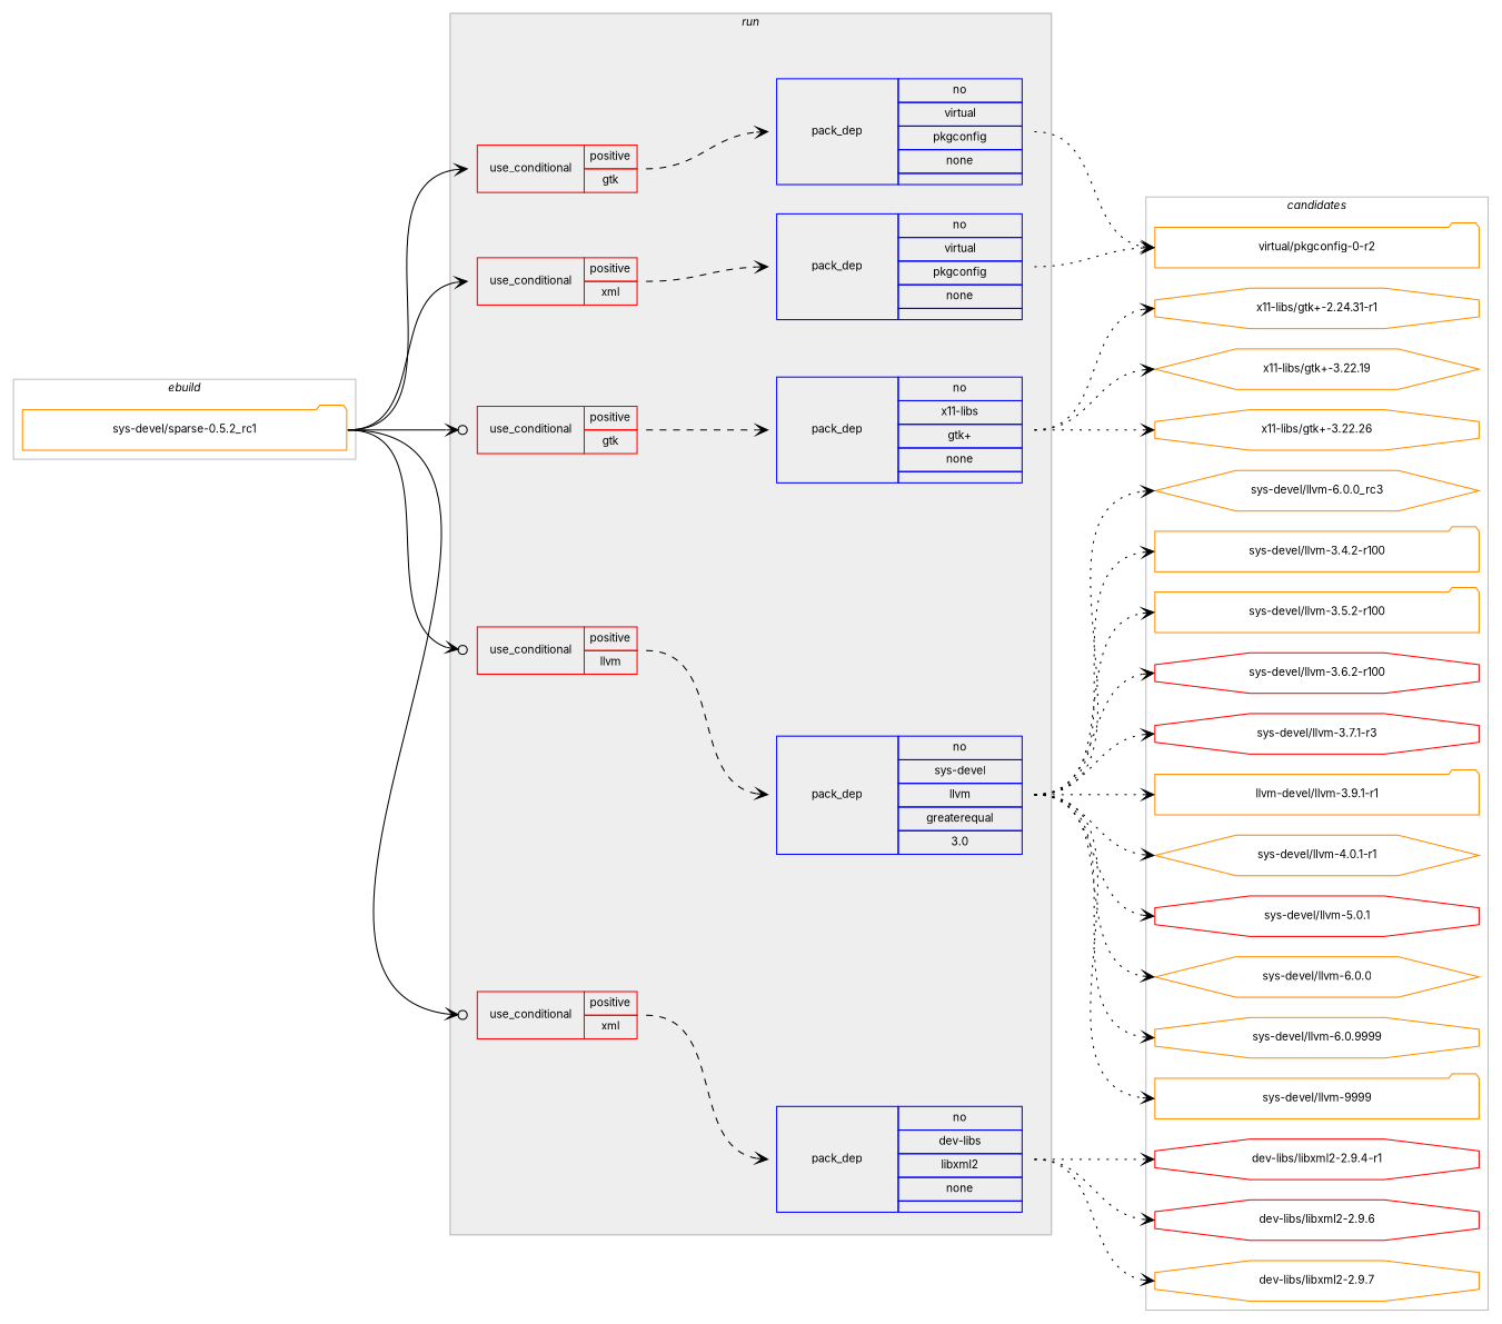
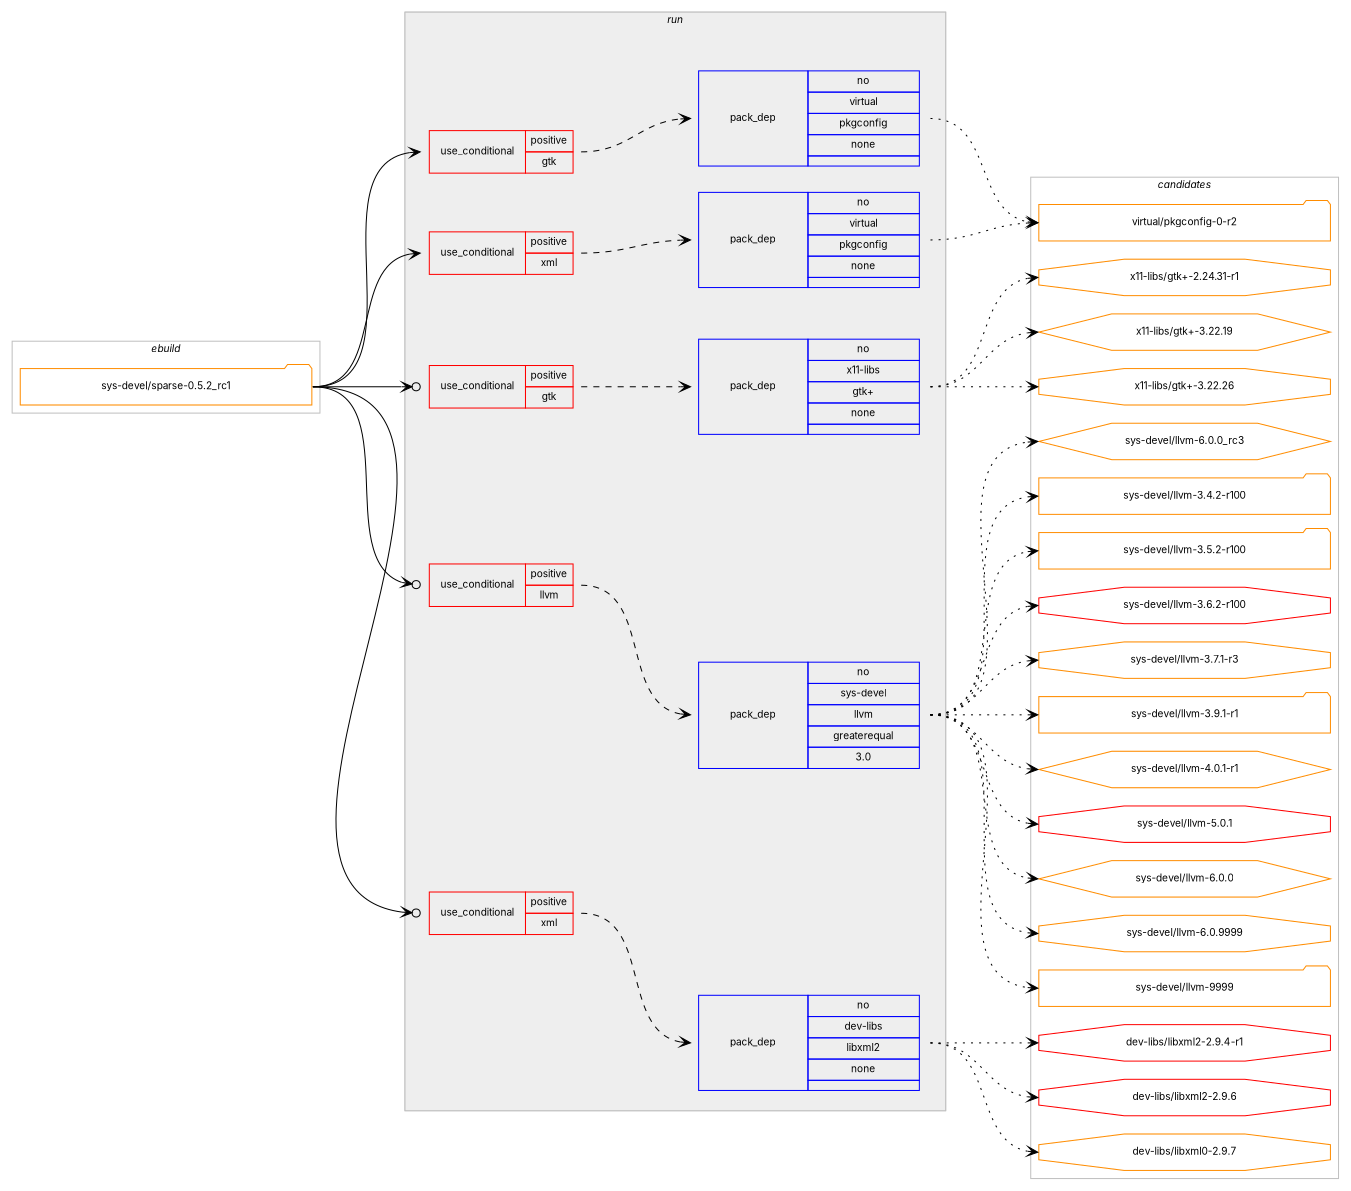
  digraph {
    compound=true
    concentrate=true
    fontname=Inter
    fontsize=10
    newrank=true
    rankdir=LR
    ranksep=1.5
    node [color=darkorange fontname=Inter fontsize=10 shape=none]
    edge [arrowhead=vee fontname=Inter headport=w style=dotted tailport=e weight=100]
    n1 [label="sys-devel/sparse-0.5.2_rc1" shape=folder width=4]
    n2 [color=blue label=<<TABLE BORDER="0" CELLBORDER="1" CELLSPACING="0" CELLPADDING="4" WIDTH="220"><TR><TD ROWSPAN="6" CELLPADDING="30">pack_dep</TD></TR><TR><TD WIDTH="110">no</TD></TR><TR><TD>virtual</TD></TR><TR><TD>pkgconfig</TD></TR><TR><TD>none</TD></TR><TR><TD></TD></TR></TABLE>>]
    n3 [color=red label=<<TABLE BORDER="0" CELLBORDER="1" CELLSPACING="0" CELLPADDING="4"><TR><TD ROWSPAN="3" CELLPADDING="10">use_conditional</TD></TR><TR><TD>positive</TD></TR><TR><TD>gtk</TD></TR></TABLE>>]
    n4 [color=blue label=<<TABLE BORDER="0" CELLBORDER="1" CELLSPACING="0" CELLPADDING="4" WIDTH="220"><TR><TD ROWSPAN="6" CELLPADDING="30">pack_dep</TD></TR><TR><TD WIDTH="110">no</TD></TR><TR><TD>virtual</TD></TR><TR><TD>pkgconfig</TD></TR><TR><TD>none</TD></TR><TR><TD></TD></TR></TABLE>>]
    n5 [color=red label=<<TABLE BORDER="0" CELLBORDER="1" CELLSPACING="0" CELLPADDING="4"><TR><TD ROWSPAN="3" CELLPADDING="10">use_conditional</TD></TR><TR><TD>positive</TD></TR><TR><TD>xml</TD></TR></TABLE>>]
    n6 [color=blue label=<<TABLE BORDER="0" CELLBORDER="1" CELLSPACING="0" CELLPADDING="4" WIDTH="220"><TR><TD ROWSPAN="6" CELLPADDING="30">pack_dep</TD></TR><TR><TD WIDTH="110">no</TD></TR><TR><TD>x11-libs</TD></TR><TR><TD>gtk+</TD></TR><TR><TD>none</TD></TR><TR><TD></TD></TR></TABLE>>]
    n7 [color=red label=<<TABLE BORDER="0" CELLBORDER="1" CELLSPACING="0" CELLPADDING="4"><TR><TD ROWSPAN="3" CELLPADDING="10">use_conditional</TD></TR><TR><TD>positive</TD></TR><TR><TD>gtk</TD></TR></TABLE>>]
    n8 [color=blue label=<<TABLE BORDER="0" CELLBORDER="1" CELLSPACING="0" CELLPADDING="4" WIDTH="220"><TR><TD ROWSPAN="6" CELLPADDING="30">pack_dep</TD></TR><TR><TD WIDTH="110">no</TD></TR><TR><TD>sys-devel</TD></TR><TR><TD>llvm</TD></TR><TR><TD>greaterequal</TD></TR><TR><TD>3.0</TD></TR></TABLE>>]
    n9 [color=red label=<<TABLE BORDER="0" CELLBORDER="1" CELLSPACING="0" CELLPADDING="4"><TR><TD ROWSPAN="3" CELLPADDING="10">use_conditional</TD></TR><TR><TD>positive</TD></TR><TR><TD>llvm</TD></TR></TABLE>>]
    n10 [color=blue label=<<TABLE BORDER="0" CELLBORDER="1" CELLSPACING="0" CELLPADDING="4" WIDTH="220"><TR><TD ROWSPAN="6" CELLPADDING="30">pack_dep</TD></TR><TR><TD WIDTH="110">no</TD></TR><TR><TD>dev-libs</TD></TR><TR><TD>libxml2</TD></TR><TR><TD>none</TD></TR><TR><TD></TD></TR></TABLE>>]
    n11 [color=red label=<<TABLE BORDER="0" CELLBORDER="1" CELLSPACING="0" CELLPADDING="4"><TR><TD ROWSPAN="3" CELLPADDING="10">use_conditional</TD></TR><TR><TD>positive</TD></TR><TR><TD>xml</TD></TR></TABLE>>]
    n12 [label="virtual/pkgconfig-0-r2" shape=folder width=4]
    n13 [label="x11-libs/gtk+-2.24.31-r1" shape=octagon width=4]
    n14 [label="x11-libs/gtk+-3.22.19" shape=hexagon width=4]
    n15 [label="x11-libs/gtk+-3.22.26" shape=octagon width=4]
    n16 [label="sys-devel/llvm-6.0.0_rc3" shape=hexagon width=4]
    n17 [label="sys-devel/llvm-3.4.2-r100" shape=folder width=4]
    n18 [label="sys-devel/llvm-3.5.2-r100" shape=folder width=4]
    n19 [color=red label="sys-devel/llvm-3.6.2-r100" shape=octagon width=4]
-   n20 [color=red label="sys-devel/llvm-3.7.1-r3" shape=octagon width=4]
-   n21 [label="llvm-devel/llvm-3.9.1-r1" shape=folder width=4]
+   n20 [label="sys-devel/llvm-3.7.1-r3" shape=octagon width=4]
+   n21 [label="sys-devel/llvm-3.9.1-r1" shape=folder width=4]
    n22 [label="sys-devel/llvm-4.0.1-r1" shape=hexagon width=4]
    n23 [color=red label="sys-devel/llvm-5.0.1" shape=octagon width=4]
    n24 [label="sys-devel/llvm-6.0.0" shape=hexagon width=4]
    n25 [label="sys-devel/llvm-6.0.9999" shape=octagon width=4]
    n26 [label="sys-devel/llvm-9999" shape=folder width=4]
    n27 [color=red label="dev-libs/libxml2-2.9.4-r1" shape=octagon width=4]
    n28 [color=red label="dev-libs/libxml2-2.9.6" shape=octagon width=4]
-   n29 [label="dev-libs/libxml2-2.9.7" shape=octagon width=4]
+   n29 [label="dev-libs/libxml0-2.9.7" shape=octagon width=4]
    subgraph cluster_1 {
      color=gray
      label=<<i>ebuild</i>>
      rank=same
      n1
    }
    subgraph cluster_2 {
      color=gray
      label=<<i>dependencies</i>>
      subgraph cluster_3 {
        color=gray
        fillcolor="#eeeeee"
        label=<<i>compile</i>>
        style=filled
        subgraph sub_4 {
          color=gray
          fillcolor="#eeeeee"
          label=<<i>compile</i>>
          style=filled
          n3
          subgraph sub_5 {
            color=gray
            fillcolor="#eeeeee"
            label=<<i>compile</i>>
            style=filled
            n2
          }
        }
        subgraph sub_6 {
          color=gray
          fillcolor="#eeeeee"
          label=<<i>compile</i>>
          style=filled
          n5
          subgraph sub_7 {
            color=gray
            fillcolor="#eeeeee"
            label=<<i>compile</i>>
            style=filled
            n4
          }
        }
      }
      subgraph cluster_8 {
        color=gray
        fillcolor="#eeeeee"
        label=<<i>compile and run</i>>
        style=filled
        subgraph sub_9 {
          color=gray
          fillcolor="#eeeeee"
          label=<<i>compile and run</i>>
          style=filled
          n7
          subgraph sub_10 {
            color=gray
            fillcolor="#eeeeee"
            label=<<i>compile and run</i>>
            style=filled
            n6
          }
        }
        subgraph sub_11 {
          color=gray
          fillcolor="#eeeeee"
          label=<<i>compile and run</i>>
          style=filled
          n9
          subgraph sub_12 {
            color=gray
            fillcolor="#eeeeee"
            label=<<i>compile and run</i>>
            style=filled
            n8
          }
        }
        subgraph sub_13 {
          color=gray
          fillcolor="#eeeeee"
          label=<<i>compile and run</i>>
          style=filled
          n11
          subgraph sub_14 {
            color=gray
            fillcolor="#eeeeee"
            label=<<i>compile and run</i>>
            style=filled
            n10
          }
        }
      }
      subgraph cluster_15 {
        color=gray
        fillcolor="#eeeeee"
        label=<<i>run</i>>
        style=filled
      }
    }
    subgraph cluster_16 {
      color=gray
      label=<<i>candidates</i>>
      rank=same
      subgraph sub_17 {
        color=black
        label=<<i>candidates</i>>
        nodesep=1
        rank=same
        n12
      }
      subgraph sub_18 {
        color=black
        label=<<i>candidates</i>>
        nodesep=1
        rank=same
        n12
      }
      subgraph sub_19 {
        color=black
        label=<<i>candidates</i>>
        nodesep=1
        rank=same
        n13
        n14
        n15
      }
      subgraph sub_20 {
        color=black
        label=<<i>candidates</i>>
        nodesep=1
        rank=same
        n16
        n17
        n18
        n19
        n20
        n21
        n22
        n23
        n24
        n25
        n26
      }
      subgraph sub_21 {
        color=black
        label=<<i>candidates</i>>
        nodesep=1
        rank=same
        n27
        n28
        n29
      }
    }
    n1 -> n3 [style=solid weight=20]
    n1 -> n5 [style=solid weight=20]
    n1 -> n7 [arrowhead=odotvee style=solid weight=20]
    n1 -> n9 [arrowhead=odotvee style=solid weight=20]
    n1 -> n11 [arrowhead=odotvee style=solid weight=20]
    n2 -> n12
    n3 -> n2 [style=dashed weight=20]
    n4 -> n12
    n5 -> n4 [style=dashed weight=20]
    n6 -> n13
    n6 -> n14
    n6 -> n15
    n7 -> n6 [style=dashed weight=20]
    n8 -> n16
    n8 -> n17
    n8 -> n18
    n8 -> n19
    n8 -> n20
    n8 -> n21
    n8 -> n22
    n8 -> n23
    n8 -> n24
    n8 -> n25
    n8 -> n26
    n9 -> n8 [style=dashed weight=20]
    n10 -> n27
    n10 -> n28
    n10 -> n29
    n11 -> n10 [style=dashed weight=20]
  }
